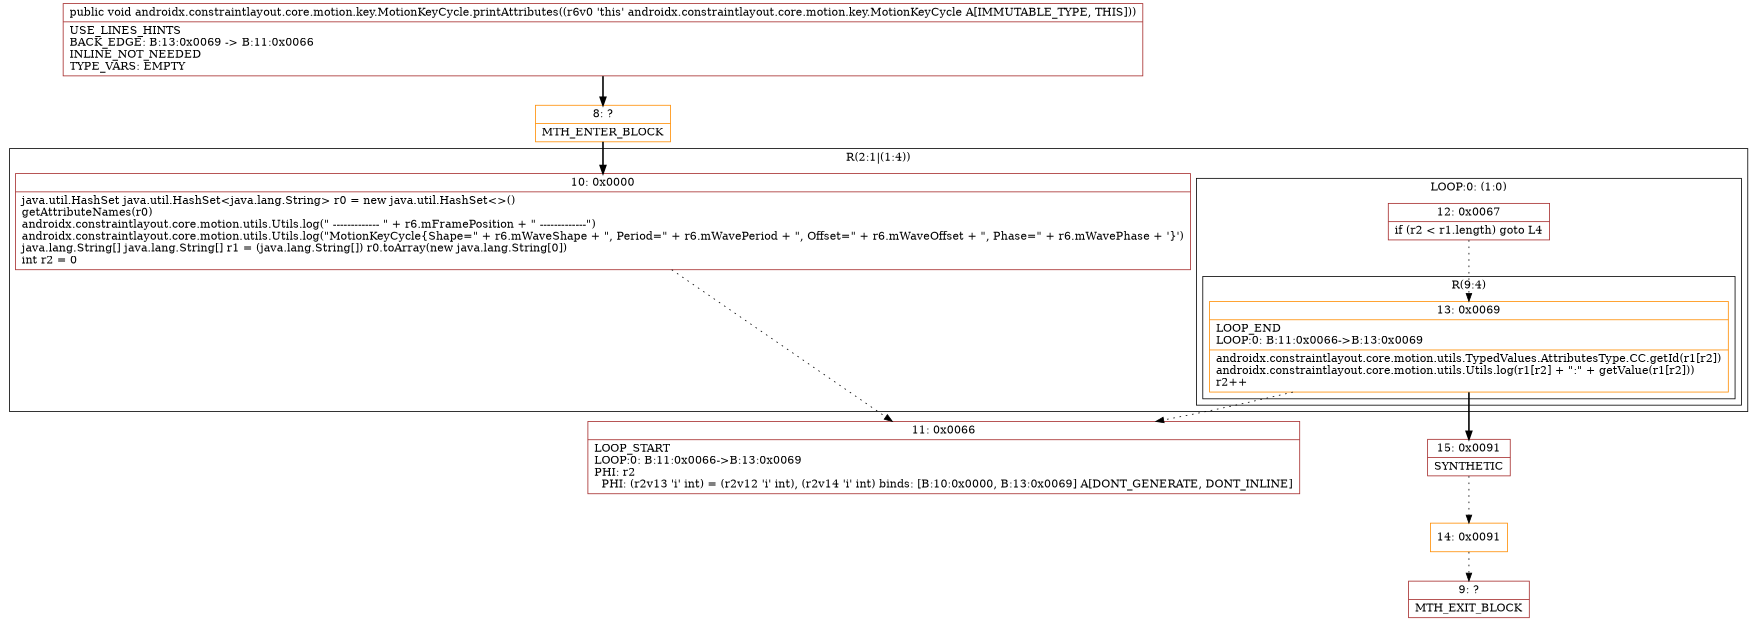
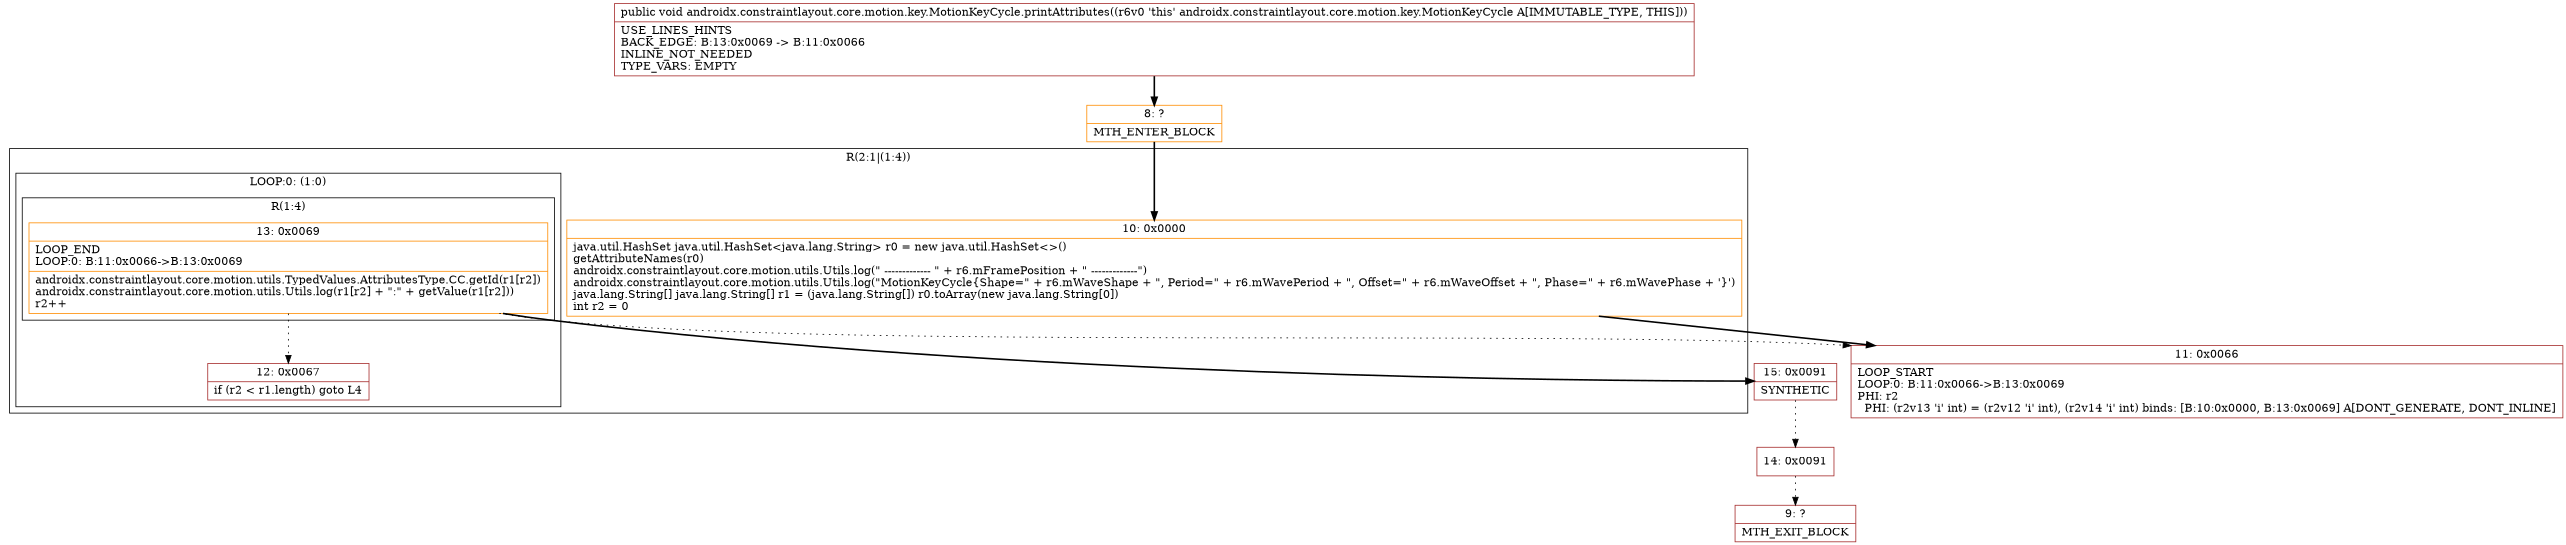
  digraph {
    node [color=brown shape=record]
    edge [style=dotted]
    n1 [color=darkorange label="{13\:\ 0x0069|LOOP_END\lLOOP:0: B:11:0x0066\-\>B:13:0x0069\l|androidx.constraintlayout.core.motion.utils.TypedValues.AttributesType.CC.getId(r1[r2])\landroidx.constraintlayout.core.motion.utils.Utils.log(r1[r2] + \":\" + getValue(r1[r2]))\lr2++\l}"]
    n2 [label="{12\:\ 0x0067|if (r2 \< r1.length) goto L4\l}"]
-   n3 [label="{10\:\ 0x0000|java.util.HashSet java.util.HashSet\<java.lang.String\> r0 = new java.util.HashSet\<\>()\lgetAttributeNames(r0)\landroidx.constraintlayout.core.motion.utils.Utils.log(\" \-\-\-\-\-\-\-\-\-\-\-\-\- \" + r6.mFramePosition + \" \-\-\-\-\-\-\-\-\-\-\-\-\-\")\landroidx.constraintlayout.core.motion.utils.Utils.log(\"MotionKeyCycle\{Shape=\" + r6.mWaveShape + \", Period=\" + r6.mWavePeriod + \", Offset=\" + r6.mWaveOffset + \", Phase=\" + r6.mWavePhase + '\}')\ljava.lang.String[] java.lang.String[] r1 = (java.lang.String[]) r0.toArray(new java.lang.String[0])\lint r2 = 0\l}"]
+   n3 [color=darkorange label="{10\:\ 0x0000|java.util.HashSet java.util.HashSet\<java.lang.String\> r0 = new java.util.HashSet\<\>()\lgetAttributeNames(r0)\landroidx.constraintlayout.core.motion.utils.Utils.log(\" \-\-\-\-\-\-\-\-\-\-\-\-\- \" + r6.mFramePosition + \" \-\-\-\-\-\-\-\-\-\-\-\-\-\")\landroidx.constraintlayout.core.motion.utils.Utils.log(\"MotionKeyCycle\{Shape=\" + r6.mWaveShape + \", Period=\" + r6.mWavePeriod + \", Offset=\" + r6.mWaveOffset + \", Phase=\" + r6.mWavePhase + '\}')\ljava.lang.String[] java.lang.String[] r1 = (java.lang.String[]) r0.toArray(new java.lang.String[0])\lint r2 = 0\l}"]
    n4 [label="{11\:\ 0x0066|LOOP_START\lLOOP:0: B:11:0x0066\-\>B:13:0x0069\lPHI: r2 \l  PHI: (r2v13 'i' int) = (r2v12 'i' int), (r2v14 'i' int) binds: [B:10:0x0000, B:13:0x0069] A[DONT_GENERATE, DONT_INLINE]\l}"]
    n5 [label="{15\:\ 0x0091|SYNTHETIC\l}"]
-   n6 [color=darkorange label="{14\:\ 0x0091}"]
+   n6 [label="{14\:\ 0x0091}"]
    n7 [color=darkorange label="{8\:\ ?|MTH_ENTER_BLOCK\l}"]
    n8 [label="{9\:\ ?|MTH_EXIT_BLOCK\l}"]
    n9 [label="{public void androidx.constraintlayout.core.motion.key.MotionKeyCycle.printAttributes((r6v0 'this' androidx.constraintlayout.core.motion.key.MotionKeyCycle A[IMMUTABLE_TYPE, THIS]))  | USE_LINES_HINTS\lBACK_EDGE: B:13:0x0069 \-\> B:11:0x0066\lINLINE_NOT_NEEDED\lTYPE_VARS: EMPTY\l}"]
    subgraph cluster_1 {
      label="R(2:1|(1:4))"
      n3
      subgraph cluster_2 {
        label="LOOP:0: (1:0)"
        n2
        subgraph cluster_3 {
-         label="R(9:4)"
+         label="R(1:4)"
          n1
        }
      }
    }
    n1 -> n4
    n1 -> n5 [style=bold]
-   n2 -> n1
-   n3 -> n4
+   n1 -> n2
+   n3 -> n4 [style=bold]
    n5 -> n6
    n6 -> n8
    n7 -> n3 [style=bold]
    n9 -> n7 [style=bold]
  }
